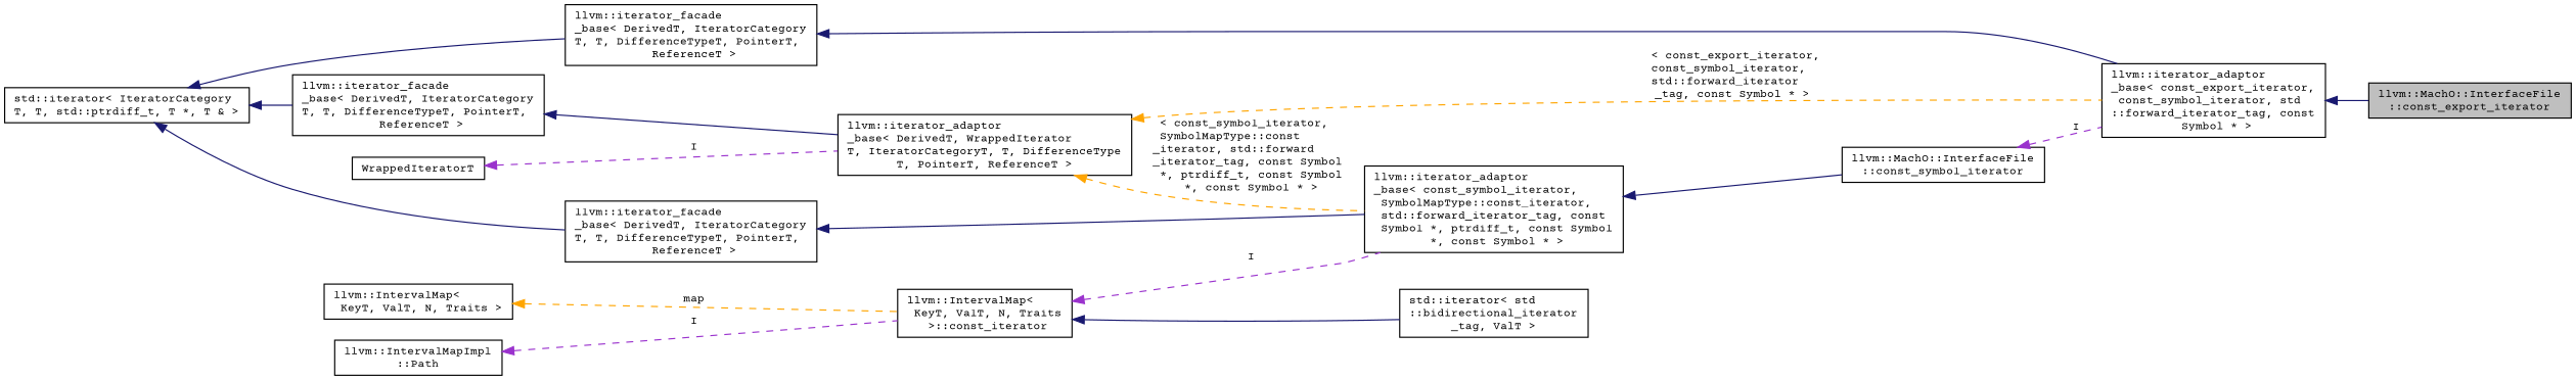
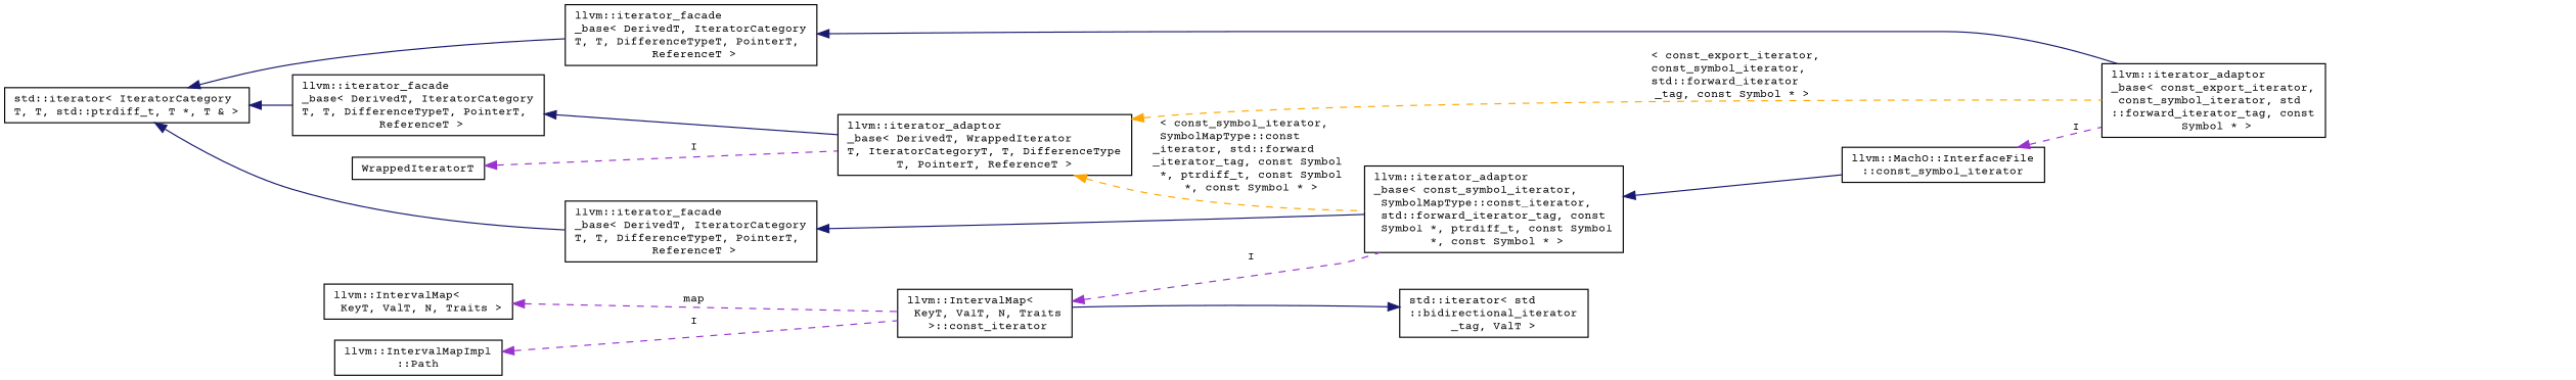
  digraph {
    fontname="Courier Prime"
    rankdir=LR
    node [color=black fontname="Courier Prime" fontsize=10 shape=box]
    edge [color=midnightblue dir=back fontname="Courier Prime" fontsize=10 labelfontname=Helvetica labelfontsize=10 style=solid]
-   n1 [fillcolor=grey75 fontcolor=black height=0.2 label="llvm::MachO::InterfaceFile\l::const_export_iterator" style=filled width=0.4]
    n2 [height=0.2 label="llvm::iterator_adaptor\l_base\< const_export_iterator,\l const_symbol_iterator, std\l::forward_iterator_tag, const\l Symbol * \>" width=0.4]
    n3 [height=0.2 label="llvm::iterator_facade\l_base\< DerivedT, IteratorCategory\lT, T, DifferenceTypeT, PointerT,\l ReferenceT \>" width=0.4]
    n4 [height=0.2 label="std::iterator\< IteratorCategory\lT, T, std::ptrdiff_t, T *, T & \>" width=0.4]
    n5 [height=0.2 label="llvm::iterator_facade\l_base\< DerivedT, IteratorCategory\lT, T, DifferenceTypeT, PointerT,\l ReferenceT \>" width=0.4]
    n6 [height=0.2 label="llvm::iterator_facade\l_base\< DerivedT, IteratorCategory\lT, T, DifferenceTypeT, PointerT,\l ReferenceT \>" width=0.4]
    n7 [height=0.2 label="llvm::iterator_adaptor\l_base\< const_symbol_iterator,\l SymbolMapType::const_iterator,\l std::forward_iterator_tag, const\l Symbol *, ptrdiff_t, const Symbol\l *, const Symbol * \>" width=0.4]
    n8 [height=0.2 label="llvm::iterator_adaptor\l_base\< DerivedT, WrappedIterator\lT, IteratorCategoryT, T, DifferenceType\lT, PointerT, ReferenceT \>" width=0.4]
    n9 [height=0.2 label="llvm::MachO::InterfaceFile\l::const_symbol_iterator" width=0.4]
    n10 [height=0.2 label="llvm::IntervalMap\<\l KeyT, ValT, N, Traits\l \>::const_iterator" width=0.4]
    n11 [height=0.2 label="std::iterator\< std\l::bidirectional_iterator\l_tag, ValT \>" width=0.4]
    n12 [height=0.2 label="llvm::IntervalMap\<\l KeyT, ValT, N, Traits \>" width=0.4]
    n13 [height=0.2 label="llvm::IntervalMapImpl\l::Path" width=0.4]
    n14 [height=0.2 label=WrappedIteratorT width=0.4]
-   n2 -> n1
    n3 -> n2
    n4 -> n3
    n4 -> n5
    n4 -> n6
    n5 -> n7
    n6 -> n8
    n7 -> n9
    n8 -> n2 [color=orange label=" \< const_export_iterator,\l const_symbol_iterator,\l std::forward_iterator\l_tag, const Symbol * \>" style=dashed]
    n8 -> n7 [color=orange label=" \< const_symbol_iterator,\l SymbolMapType::const\l_iterator, std::forward\l_iterator_tag, const Symbol\l *, ptrdiff_t, const Symbol\l *, const Symbol * \>" style=dashed]
    n9 -> n2 [color=darkorchid3 label=" I" style=dashed]
    n10 -> n7 [color=darkorchid3 label=" I" style=dashed]
-   n10 -> n11
-   n12 -> n10 [color=orange label=" map" style=dashed]
+   n11 -> n10
+   n12 -> n10 [color=darkorchid3 label=" map" style=dashed]
    n13 -> n10 [color=darkorchid3 label=" I" style=dashed]
    n14 -> n8 [color=darkorchid3 label=" I" style=dashed]
  }
